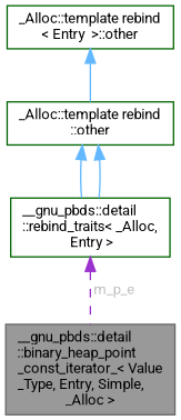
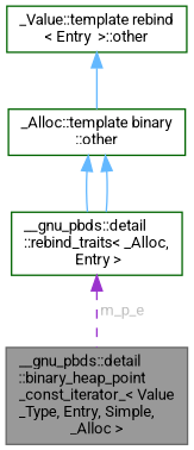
  digraph {
    fontname=Roboto
    node [color=darkgreen fillcolor=white fontname=Roboto fontsize=10 shape=box style=filled]
    edge [color=steelblue1 dir=back fontname=Roboto fontsize=10 labelfontname=Helvetica labelfontsize=10 style=solid]
    n1 [color=gray40 fillcolor=grey60 fontcolor=black height=0.2 label="__gnu_pbds::detail\l::binary_heap_point\l_const_iterator_\< Value\l_Type, Entry, Simple, \l_Alloc \>" width=0.4]
    n2 [height=0.2 label="__gnu_pbds::detail\l::rebind_traits\< _Alloc,\l Entry \>" width=0.4]
-   n3 [height=0.2 label="_Alloc::template rebind\l\< Entry  \>::other" width=0.4]
-   n4 [height=0.2 label="_Alloc::template rebind\l::other" width=0.4]
+   n3 [height=0.2 label="_Value::template rebind\l\< Entry  \>::other" width=0.4]
+   n4 [height=0.2 label="_Alloc::template binary\l::other" width=0.4]
    n2 -> n1 [color=darkorchid3 fontcolor=grey label=" m_p_e" style=dashed]
    n3 -> n4
    n4 -> n2
    n4 -> n2
  }
